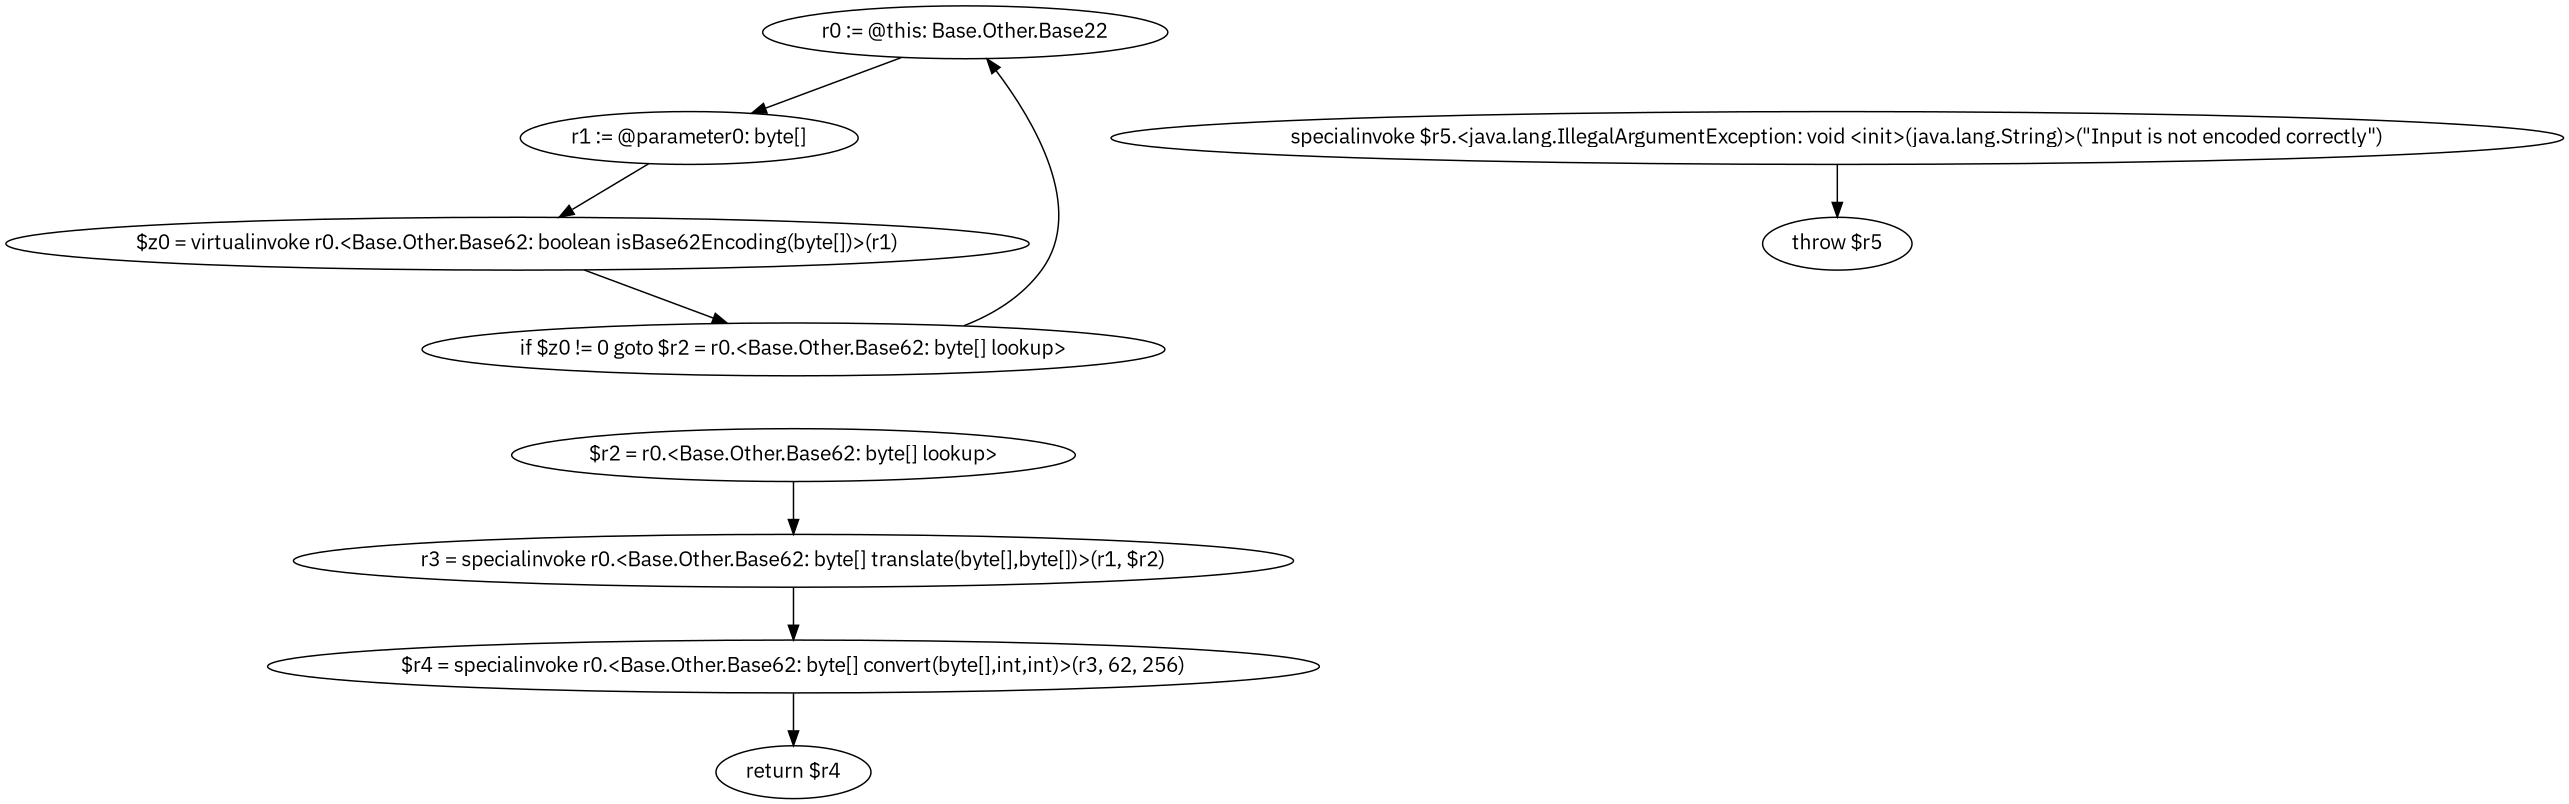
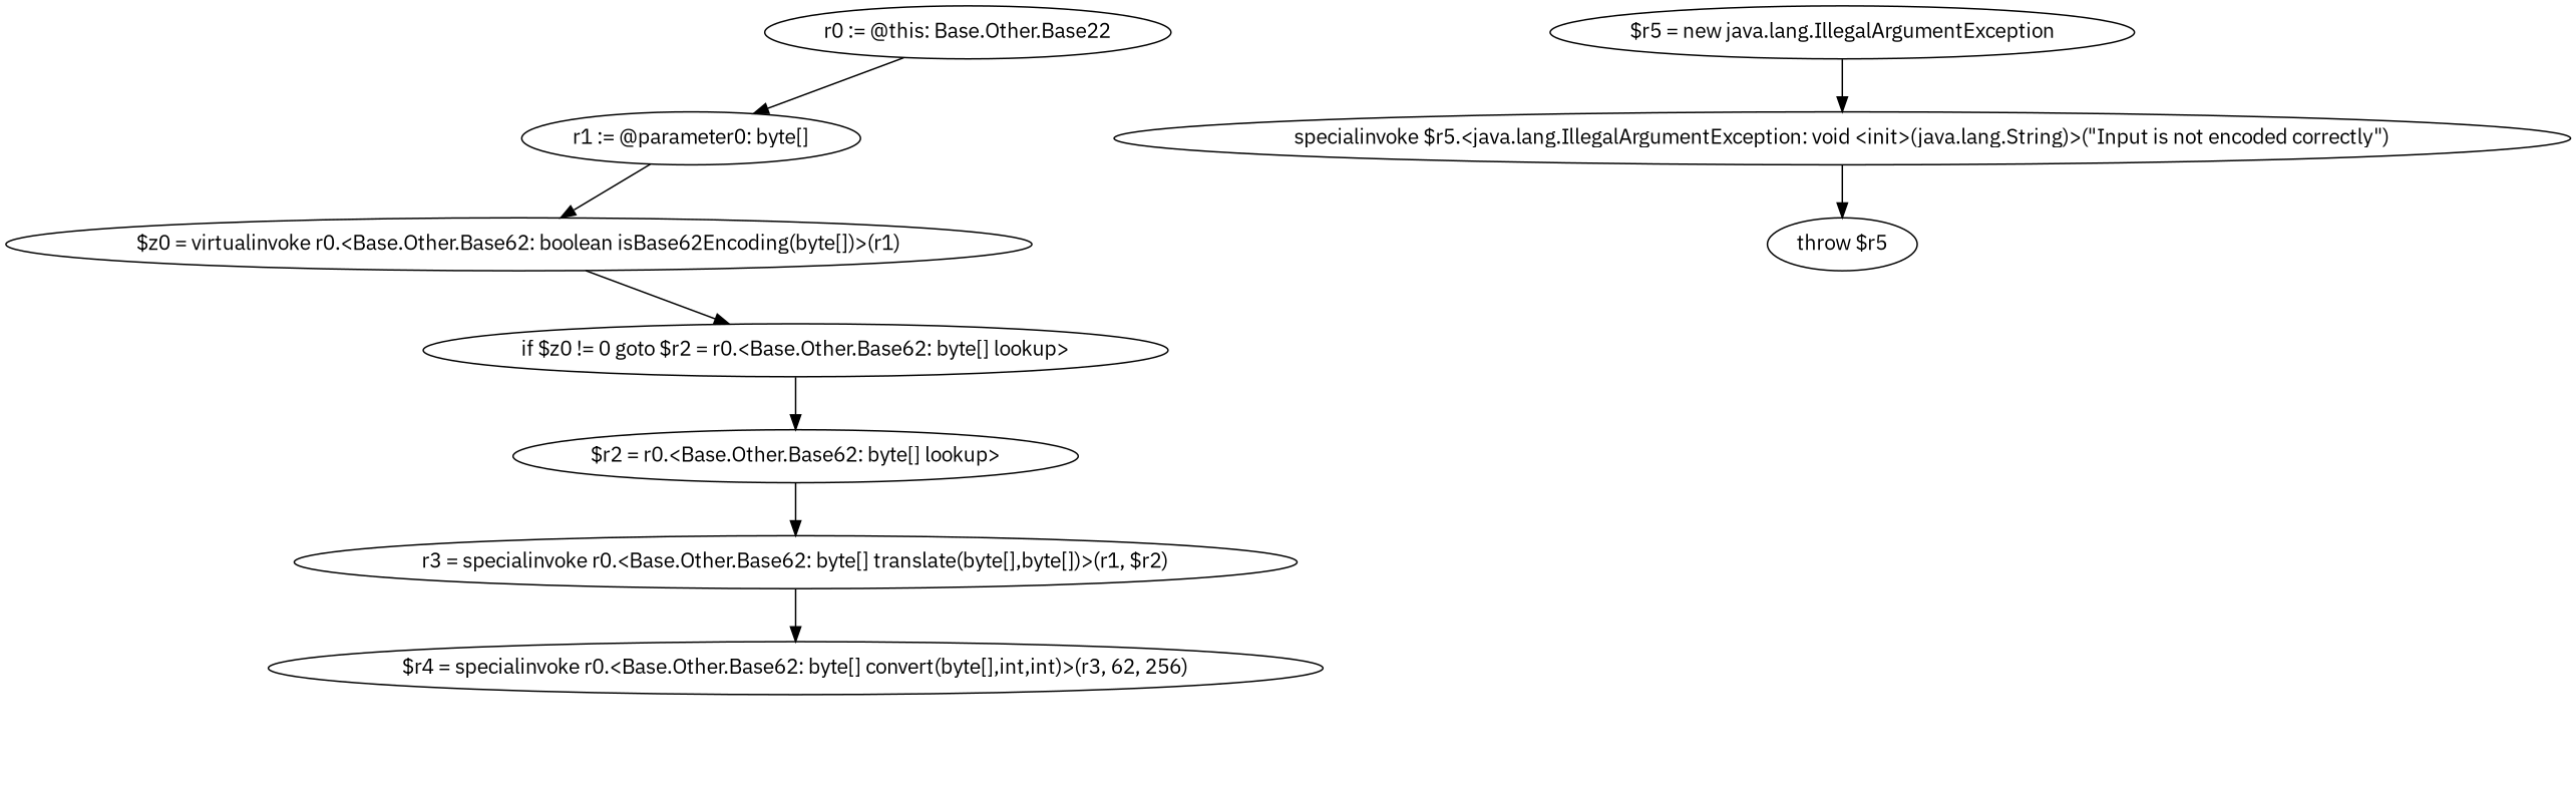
  digraph {
    fontname="IBM Plex Sans"
    node [fontname="IBM Plex Sans"]
    edge [fontname="IBM Plex Sans"]
    n1 [label="r0 := @this: Base.Other.Base22"]
    "r1 := @parameter0: byte[]"
    "$z0 = virtualinvoke r0.<Base.Other.Base62: boolean isBase62Encoding(byte[])>(r1)"
    "if $z0 != 0 goto $r2 = r0.<Base.Other.Base62: byte[] lookup>"
    "$r2 = r0.<Base.Other.Base62: byte[] lookup>"
+   "$r5 = new java.lang.IllegalArgumentException"
    "specialinvoke $r5.<java.lang.IllegalArgumentException: void <init>(java.lang.String)>(\"Input is not encoded correctly\")"
    "r3 = specialinvoke r0.<Base.Other.Base62: byte[] translate(byte[],byte[])>(r1, $r2)"
    "throw $r5"
    "$r4 = specialinvoke r0.<Base.Other.Base62: byte[] convert(byte[],int,int)>(r3, 62, 256)"
-   "return $r4"
    n1 -> "r1 := @parameter0: byte[]"
    "r1 := @parameter0: byte[]" -> "$z0 = virtualinvoke r0.<Base.Other.Base62: boolean isBase62Encoding(byte[])>(r1)"
    "$z0 = virtualinvoke r0.<Base.Other.Base62: boolean isBase62Encoding(byte[])>(r1)" -> "if $z0 != 0 goto $r2 = r0.<Base.Other.Base62: byte[] lookup>"
-   "if $z0 != 0 goto $r2 = r0.<Base.Other.Base62: byte[] lookup>" -> n1
+   "if $z0 != 0 goto $r2 = r0.<Base.Other.Base62: byte[] lookup>" -> "$r2 = r0.<Base.Other.Base62: byte[] lookup>"
    "$r2 = r0.<Base.Other.Base62: byte[] lookup>" -> "r3 = specialinvoke r0.<Base.Other.Base62: byte[] translate(byte[],byte[])>(r1, $r2)"
+   "$r5 = new java.lang.IllegalArgumentException" -> "specialinvoke $r5.<java.lang.IllegalArgumentException: void <init>(java.lang.String)>(\"Input is not encoded correctly\")"
    "specialinvoke $r5.<java.lang.IllegalArgumentException: void <init>(java.lang.String)>(\"Input is not encoded correctly\")" -> "throw $r5"
    "r3 = specialinvoke r0.<Base.Other.Base62: byte[] translate(byte[],byte[])>(r1, $r2)" -> "$r4 = specialinvoke r0.<Base.Other.Base62: byte[] convert(byte[],int,int)>(r3, 62, 256)"
-   "$r4 = specialinvoke r0.<Base.Other.Base62: byte[] convert(byte[],int,int)>(r3, 62, 256)" -> "return $r4"
  }
